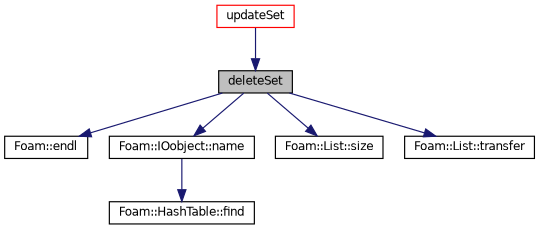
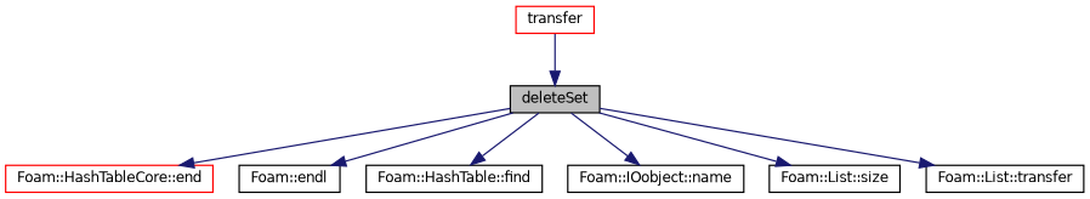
  digraph {
    rankdir=TB
    node [color=black fontname=Helvetica fontsize=10 shape=record]
    edge [color=midnightblue fontname=Helvetica fontsize=10 labelfontname=Helvetica labelfontsize=10 style=solid]
    n1 [fillcolor=grey75 fontcolor=black height=0.2 label=deleteSet style=filled width=0.4]
+   n2 [color=red height=0.2 label="Foam::HashTableCore::end" width=0.4]
    n3 [height=0.2 label="Foam::endl" width=0.4]
    n4 [height=0.2 label="Foam::HashTable::find" width=0.4]
    n5 [height=0.2 label="Foam::IOobject::name" width=0.4]
    n6 [height=0.2 label="Foam::List::size" width=0.4]
    n7 [height=0.2 label="Foam::List::transfer" width=0.4]
-   n8 [color=red height=0.2 label=updateSet width=0.4]
+   n8 [color=red height=0.2 label=transfer width=0.4]
+   n1 -> n2
    n1 -> n3
-   n5 -> n4
+   n1 -> n4
    n1 -> n5
    n1 -> n6
    n1 -> n7
    n8 -> n1
  }
